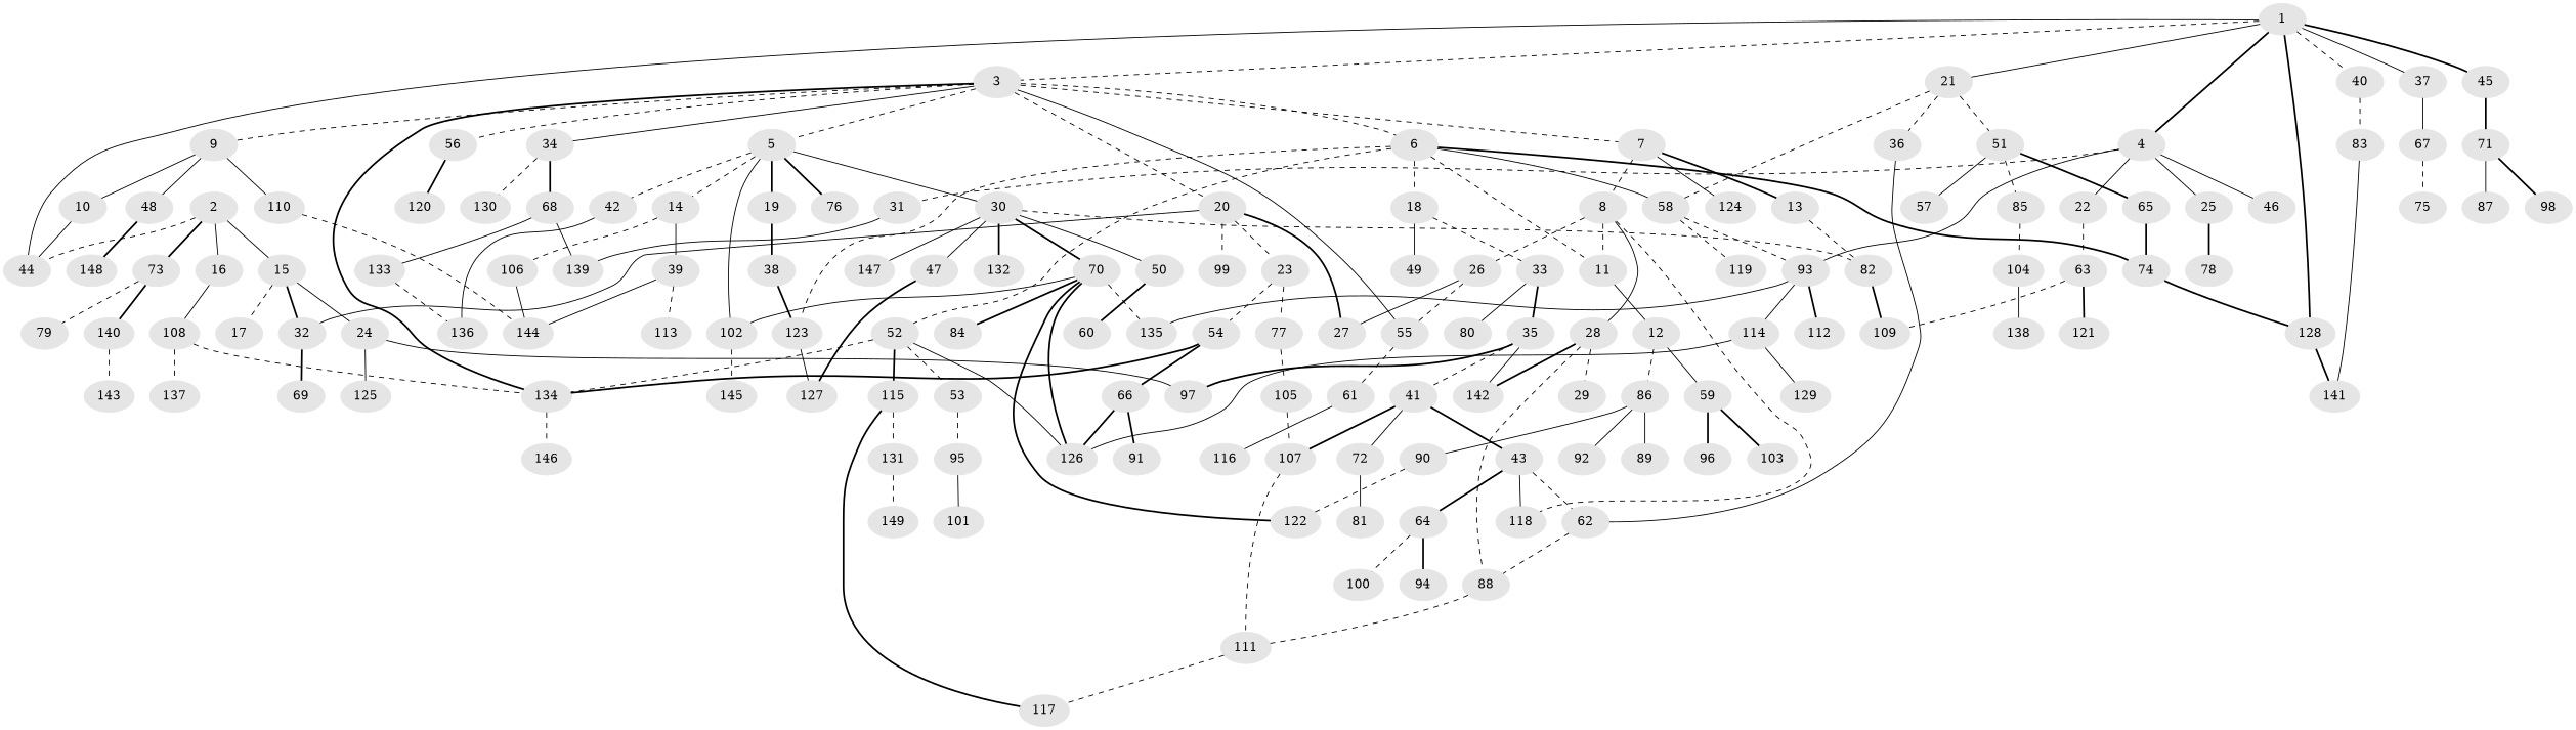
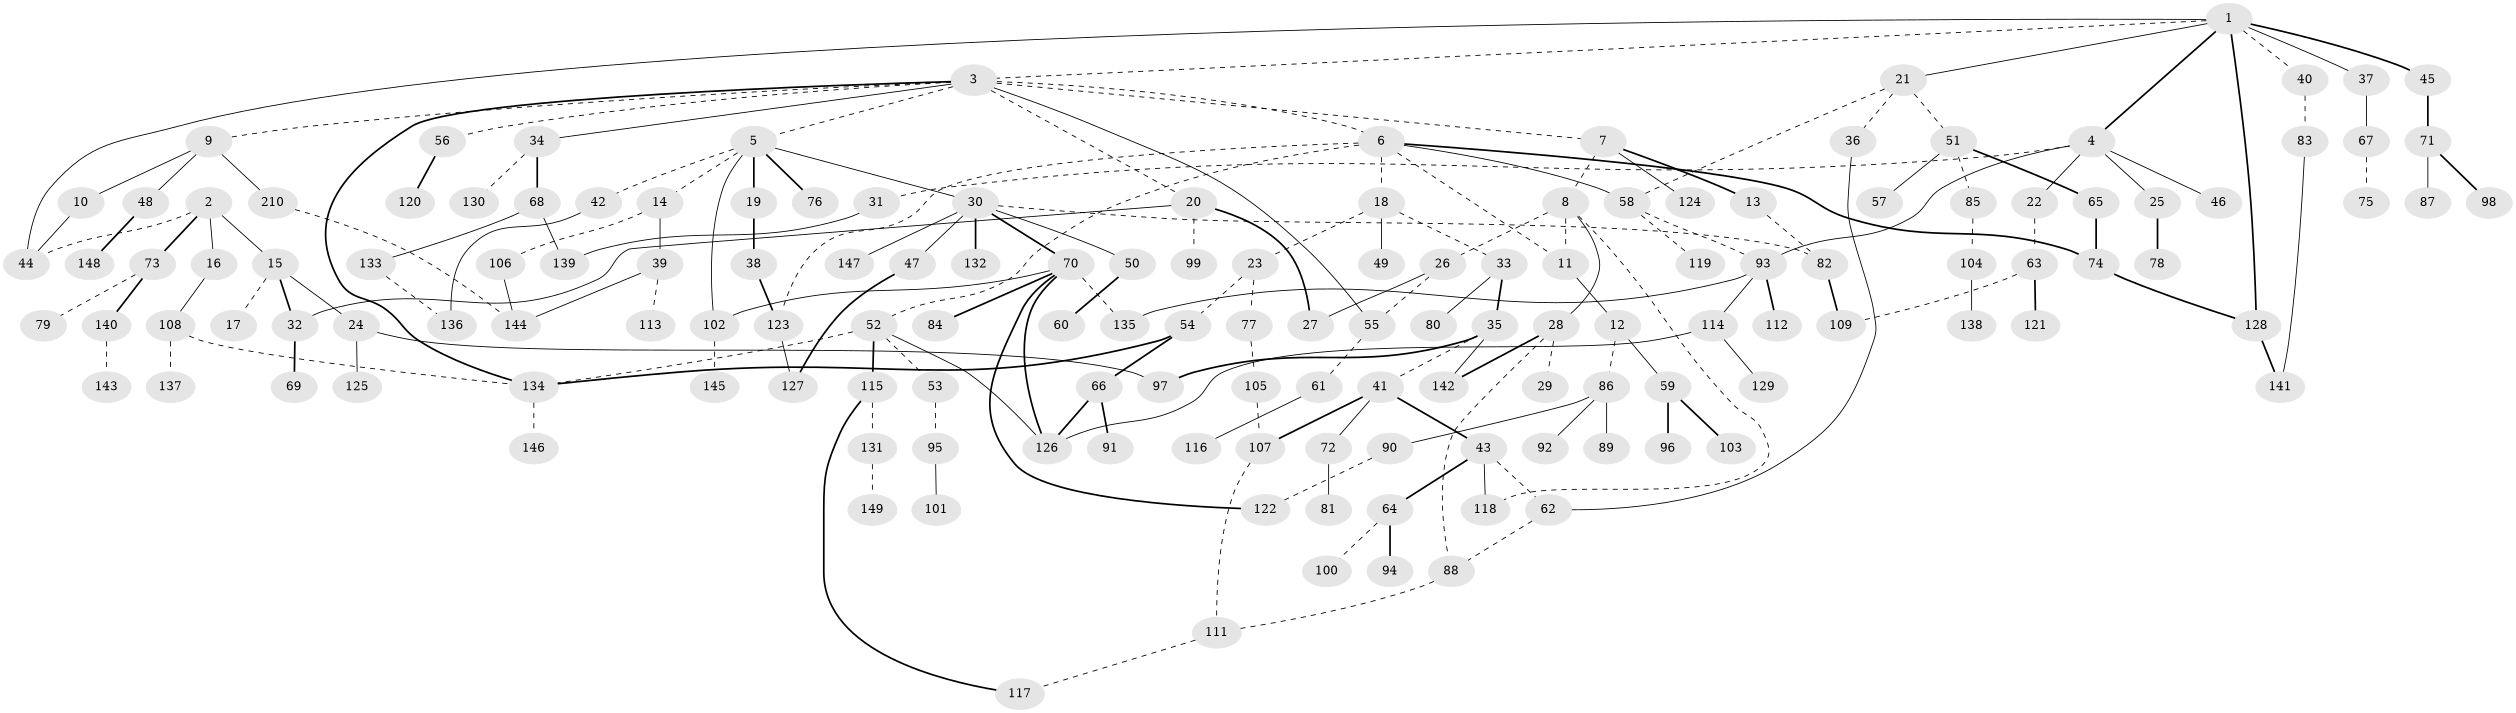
  graph {
    node [color=gray90 style=filled]
    edge [style=dashed]
    1
    3
    4
    21
    37
    40
    45
    128
    44
    2
    15
    16
    73
    5
    6
    7
    9
    20
    34
    55
    56
    134
    22
    25
    31
    46
    93
    58
    36
    51
    67
    83
    71
    141
    17
    24
    32
    108
    79
    140
    14
    19
    30
    42
    76
    102
    11
    18
    52
    74
    123
    8
    13
    124
    10
    48
-   110
+   110 [label=210]
    27
    99
    68
    130
    61
    120
    146
    63
    78
    139
    135
    112
    114
    39
    106
    38
    82
    47
    50
    70
    132
    147
    136
    145
    12
    23
    33
    49
    53
    115
    126
    119
    127
    26
    28
    118
    29
    88
    142
    148
    144
    59
    86
    96
    103
    89
    90
    92
    109
    113
    97
    125
    69
    137
    54
    77
    35
    80
    62
    57
    65
    85
    121
    66
    111
    60
    84
    122
    41
    105
    133
    43
    72
    107
    75
    64
    81
    94
    100
    87
    98
    104
    95
    117
    131
    101
    91
    116
    143
    138
    129
    149
    1 -- 3
    1 -- 4 [style=bold]
    1 -- 21 [style=solid]
    1 -- 37 [style=solid]
    1 -- 40
    1 -- 45 [style=bold]
    1 -- 128 [style=bold]
    1 -- 44 [style=solid]
    3 -- 5
    3 -- 6
    3 -- 7
    3 -- 9
    3 -- 20
    3 -- 34 [style=solid]
    3 -- 55 [style=solid]
    3 -- 56
    3 -- 134 [style=bold]
    4 -- 22 [style=solid]
    4 -- 25 [style=solid]
    4 -- 31
    4 -- 46 [style=solid]
    4 -- 93 [style=solid]
    21 -- 58
    21 -- 36
    21 -- 51
    37 -- 67 [style=solid]
    40 -- 83
    45 -- 71 [style=bold]
    128 -- 141 [style=bold]
    2 -- 44
    2 -- 15 [style=solid]
    2 -- 16 [style=solid]
    2 -- 73 [style=bold]
    15 -- 17
    15 -- 24 [style=solid]
    15 -- 32 [style=bold]
    16 -- 108 [style=solid]
    73 -- 79
    73 -- 140 [style=bold]
    5 -- 14
    5 -- 19 [style=bold]
    5 -- 30 [style=solid]
    5 -- 42
    5 -- 76 [style=bold]
    5 -- 102 [style=solid]
    6 -- 58 [style=solid]
    6 -- 11
    6 -- 18
    6 -- 52
    6 -- 74 [style=bold]
    6 -- 123
    7 -- 8
    7 -- 13 [style=bold]
    7 -- 124 [style=solid]
    9 -- 10 [style=solid]
    9 -- 48 [style=solid]
    9 -- 110 [style=solid]
    20 -- 32 [style=solid]
    20 -- 27 [style=bold]
    20 -- 99
    34 -- 68 [style=bold]
    34 -- 130
    55 -- 61
    56 -- 120 [style=bold]
    134 -- 146
    22 -- 63
    25 -- 78 [style=bold]
    31 -- 139 [style=solid]
    93 -- 135 [style=solid]
    93 -- 112 [style=bold]
    93 -- 114 [style=solid]
    58 -- 93
    58 -- 119
    36 -- 62 [style=solid]
    51 -- 57 [style=solid]
    51 -- 65 [style=bold]
    51 -- 85
    67 -- 75
    83 -- 141 [style=solid]
    71 -- 87 [style=solid]
    71 -- 98 [style=bold]
    24 -- 97 [style=solid]
    24 -- 125 [style=solid]
    32 -- 69 [style=bold]
    108 -- 134
    108 -- 137
    140 -- 143
    14 -- 39 [style=solid]
    14 -- 106
    19 -- 38 [style=bold]
    30 -- 82
    30 -- 47 [style=solid]
    30 -- 50 [style=solid]
    30 -- 70 [style=bold]
    30 -- 132 [style=bold]
    30 -- 147 [style=solid]
    42 -- 136 [style=solid]
    102 -- 145
    11 -- 12 [style=solid]
-   20 -- 23
+   18 -- 23
    18 -- 33
    18 -- 49 [style=solid]
    52 -- 134
    52 -- 53
    52 -- 115 [style=bold]
    52 -- 126 [style=solid]
    74 -- 128 [style=bold]
    123 -- 127 [style=solid]
    8 -- 11
    8 -- 26
    8 -- 28 [style=solid]
    8 -- 118
    13 -- 82
    10 -- 44 [style=solid]
    48 -- 148 [style=bold]
    110 -- 144
    68 -- 139 [style=solid]
    68 -- 133 [style=solid]
    61 -- 116 [style=solid]
    63 -- 109
    63 -- 121 [style=bold]
    114 -- 126 [style=solid]
    114 -- 129 [style=solid]
    39 -- 144 [style=solid]
    39 -- 113
    106 -- 144 [style=solid]
    38 -- 123 [style=bold]
    82 -- 109 [style=bold]
    47 -- 127 [style=bold]
    50 -- 60 [style=bold]
    70 -- 102 [style=solid]
    70 -- 135
    70 -- 126 [style=bold]
    70 -- 84 [style=bold]
    70 -- 122 [style=bold]
    12 -- 59 [style=solid]
    12 -- 86
    23 -- 54
    23 -- 77
    33 -- 35 [style=bold]
    33 -- 80 [style=solid]
    53 -- 95
    115 -- 117 [style=bold]
    115 -- 131
    26 -- 55
    26 -- 27 [style=solid]
    28 -- 29
    28 -- 88
    28 -- 142 [style=bold]
    88 -- 111
    59 -- 96 [style=bold]
    59 -- 103 [style=bold]
    86 -- 89 [style=solid]
    86 -- 90 [style=solid]
    86 -- 92 [style=solid]
    90 -- 122
    54 -- 134 [style=bold]
    54 -- 66 [style=bold]
    77 -- 105
    35 -- 142 [style=solid]
    35 -- 97 [style=bold]
    35 -- 41
    62 -- 88
    65 -- 74 [style=bold]
    85 -- 104
    66 -- 126 [style=bold]
    66 -- 91 [style=bold]
    111 -- 117
    41 -- 43 [style=bold]
    41 -- 72 [style=solid]
    41 -- 107 [style=bold]
    105 -- 107
    133 -- 136
    43 -- 118 [style=solid]
    43 -- 62
    43 -- 64 [style=bold]
    72 -- 81 [style=solid]
    107 -- 111
    64 -- 94 [style=bold]
    64 -- 100
    104 -- 138 [style=solid]
    95 -- 101 [style=solid]
    131 -- 149
  }
